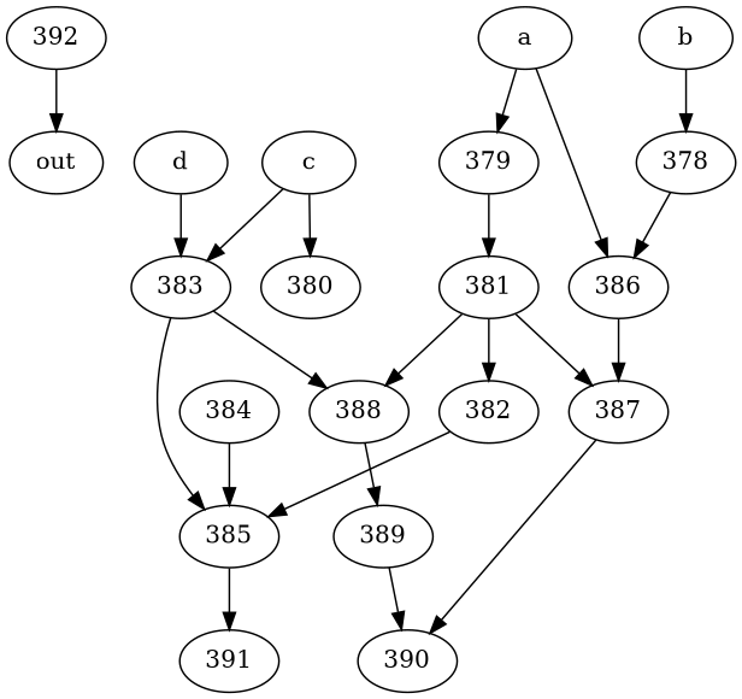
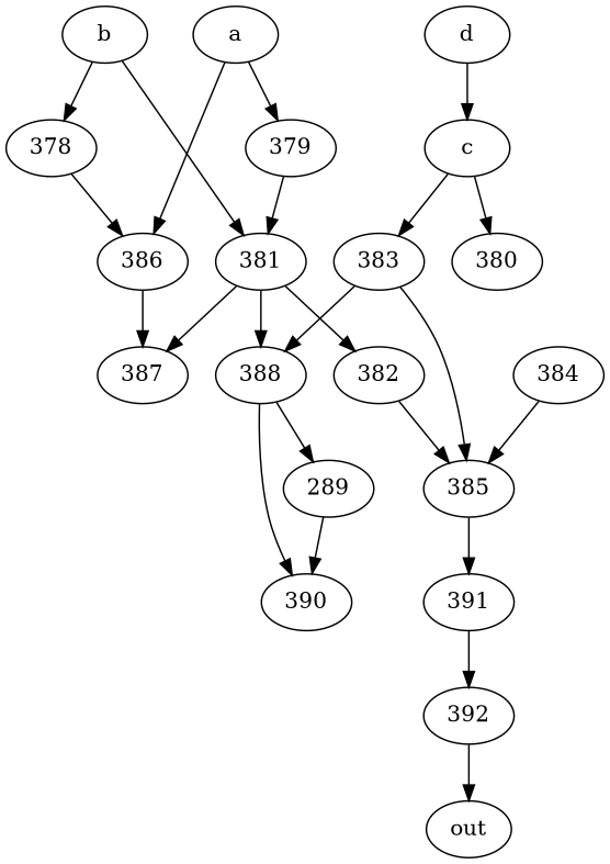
  strict digraph {
    392
    out
    a
    379
    386
    381
    387
    382
    388
    390
    385
-   389
+   389 [label=289]
    391
    b
    378
    c
    380
    383
    384
    d
    392 -> out
    a -> 379
    a -> 386
    379 -> 381
    386 -> 387
    381 -> 387
    381 -> 382
    381 -> 388
-   387 -> 390
+   388 -> 390
    382 -> 385
    388 -> 389
    385 -> 391
    389 -> 390
+   391 -> 392
+   b -> 381
    b -> 378
    378 -> 386
    c -> 380
    c -> 383
    383 -> 388
    383 -> 385
    384 -> 385
-   d -> 383
+   d -> c
  }
